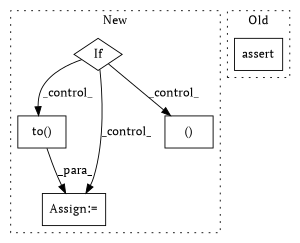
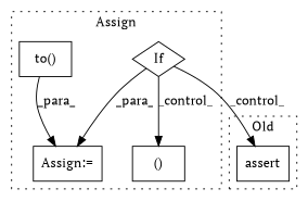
  digraph {
    fontname="PT Serif"
    node [fontname="PT Serif" shape=box]
    edge [fontname="PT Serif"]
    n1 [a=75 l="24,1" label="to()" s="1477,1504"]
    n2 [a=68 l=13 label="Assign:=" s=1382]
    n3 [a=96 l=3 label=If s=1358 shape=diamond]
    n4 [a=54 l=4 label="()" s=1539]
    n5 [a=65 l=7 label=assert s=1372]
    subgraph cluster_1 {
-     label=New
+     label=Assign
      style=dotted
      n1
      n2
      n3
      n4
    }
    subgraph cluster_2 {
      label=Old
      style=dotted
      n5
    }
    n1 -> n2 [label=_para_]
-   n3 -> n1 [label=_control_]
-   n3 -> n2 [label=_control_]
+   n3 -> n5 [label=_control_]
+   n3 -> n2 [label=_para_]
    n3 -> n4 [label=_control_]
  }
